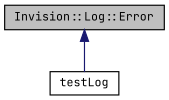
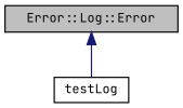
  digraph {
    rankdir=TB
    fontname="JetBrains Mono"
    node [color=black fontname="JetBrains Mono" fontsize=10 shape=record style=filled]
-   n1 [fillcolor=grey75 fontcolor=black height=0.2 label="Invision::Log::Error" width=0.4]
+   n1 [fillcolor=grey75 fontcolor=black height=0.2 label="Error::Log::Error" width=0.4]
    n2 [fillcolor=white height=0.2 label=testLog width=0.4]
    n1 -> n2 [color=midnightblue dir=back fontname="JetBrains Mono" fontsize=10 labelfontname=Helvetica labelfontsize=10 style=solid]
  }
